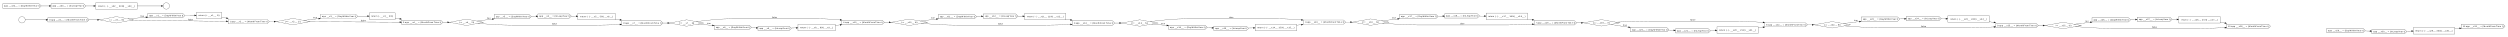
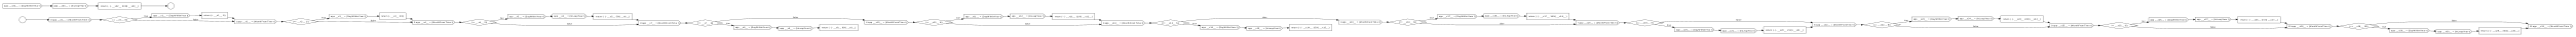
  digraph {
    fontname="Liberation Sans"
    rankdir=LR
    node [color=black fillcolor=white fontname="Liberation Sans" shape=cds style=filled]
    edge [color=black fontname="Liberation Sans"]
    n1 [label=<<font color="black">app __x11__ = (DayWithinYear t)</font>>]
    n2 [label=<<font color="black">app __x12__ = (InLeapYear t)</font>>]
    n3 [label=<<font color="black">     <table border="0" cellborder="1" cellspacing="0" cellpadding="10">       <tr><td align="left">return (- (- __x11__ 119i) __x12__)</td></tr>     </table>   </font>> margin=0 shape=none]
    n4 [label=<<font color="black">8:app __x22__ = (MonthFromTime t)</font>>]
    n5 [label=<<font color="black">(== __x22__ 8i)</font>> shape=diamond]
    n6 [label=<<font color="black">app __x23__ = (DayWithinYear t)</font>>]
    n7 [label=<<font color="black">9:app __x25__ = (MonthFromTime t)</font>>]
    n8 [label=<<font color="black">6:app __x16__ = (MonthFromTime t)</font>>]
    n9 [label=<<font color="black">(== __x16__ 6i)</font>> shape=diamond]
    n10 [label=<<font color="black">app __x17__ = (DayWithinYear t)</font>>]
    n11 [label=<<font color="black">7:app __x19__ = (MonthFromTime t)</font>>]
    n12 [label=<<font color="black">app __x30__ = (InLeapYear t)</font>>]
    n13 [label=<<font color="black">     <table border="0" cellborder="1" cellspacing="0" cellpadding="10">       <tr><td align="left">return (- (- __x29__ 303i) __x30__)</td></tr>     </table>   </font>> margin=0 shape=none]
    n14 [label=<<font color="black">11:app __x31__ = (MonthFromTime t)</font>>]
    n15 [label=<<font color="black">app __x18__ = (InLeapYear t)</font>>]
    n16 [label=<<font color="black">     <table border="0" cellborder="1" cellspacing="0" cellpadding="10">       <tr><td align="left">return (- (- __x17__ 180i) __x18__)</td></tr>     </table>   </font>> margin=0 shape=none]
    n17 [label=<<font color="black">app __x24__ = (InLeapYear t)</font>>]
    n18 [label=<<font color="black">     <table border="0" cellborder="1" cellspacing="0" cellpadding="10">       <tr><td align="left">return (- (- __x23__ 242i) __x24__)</td></tr>     </table>   </font>> margin=0 shape=none]
    n19 [label=" " shape=circle]
    n20 [label=<<font color="black">app __x1__ = (DayWithinYear t)</font>>]
    n21 [label=<<font color="black">     <table border="0" cellborder="1" cellspacing="0" cellpadding="10">       <tr><td align="left">return (+ __x1__ 1i)</td></tr>     </table>   </font>> margin=0 shape=none]
    n22 [label=<<font color="black">1:app __x2__ = (MonthFromTime t)</font>>]
    n23 [label=<<font color="black">app __x3__ = (DayWithinYear t)</font>>]
    n24 [label=<<font color="black">     <table border="0" cellborder="1" cellspacing="0" cellpadding="10">       <tr><td align="left">return (- __x3__ 30i)</td></tr>     </table>   </font>> margin=0 shape=none]
    n25 [label=<<font color="black">2:app __x4__ = (MonthFromTime t)</font>>]
+   n26 [label=<<font color="black">(== __x28__ 10i)</font>> shape=diamond]
    n27 [label=<<font color="black">app __x29__ = (DayWithinYear t)</font>>]
    n28 [label=<<font color="black">0:app __x0__ = (MonthFromTime t)</font>>]
    n29 [label=<<font color="black">(== __x0__ 0i)</font>> shape=diamond]
    n30 [label=<<font color="black">app __x33__ = (InLeapYear t)</font>>]
    n31 [label=<<font color="black">     <table border="0" cellborder="1" cellspacing="0" cellpadding="10">       <tr><td align="left">return (- (- __x32__ 333i) __x33__)</td></tr>     </table>   </font>> margin=0 shape=none]
    n32 [label=<<font color="black">(== __x13__ 5i)</font>> shape=diamond]
    n33 [label=<<font color="black">app __x14__ = (DayWithinYear t)</font>>]
    n34 [label=<<font color="black">app __x15__ = (InLeapYear t)</font>>]
    n35 [label=<<font color="black">app __x5__ = (DayWithinYear t)</font>>]
    n36 [label=<<font color="black">app __x6__ = (InLeapYear t)</font>>]
    n37 [label=<<font color="black">     <table border="0" cellborder="1" cellspacing="0" cellpadding="10">       <tr><td align="left">return (- (- __x5__ 58i) __x6__)</td></tr>     </table>   </font>> margin=0 shape=none]
    n38 [label=<<font color="black">app __x26__ = (DayWithinYear t)</font>>]
    n39 [label=<<font color="black">app __x27__ = (InLeapYear t)</font>>]
    n40 [label=<<font color="black">     <table border="0" cellborder="1" cellspacing="0" cellpadding="10">       <tr><td align="left">return (- (- __x26__ 272i) __x27__)</td></tr>     </table>   </font>> margin=0 shape=none]
    n41 [label=<<font color="black">(== __x25__ 9i)</font>> shape=diamond]
    n42 [label=<<font color="black">(== __x19__ 7i)</font>> shape=diamond]
    n43 [label=<<font color="black">     <table border="0" cellborder="1" cellspacing="0" cellpadding="10">       <tr><td align="left">return (- (- __x14__ 150i) __x15__)</td></tr>     </table>   </font>> margin=0 shape=none]
    n44 [label=<<font color="black">3:app __x7__ = (MonthFromTime t)</font>>]
    n45 [label=<<font color="black">(== __x7__ 3i)</font>> shape=diamond]
    n46 [label=<<font color="black">4:app __x10__ = (MonthFromTime t)</font>>]
    n47 [label=<<font color="black">app __x8__ = (DayWithinYear t)</font>>]
    n48 [label=<<font color="black">(== __x2__ 1i)</font>> shape=diamond]
    n49 [label=<<font color="black">app __x20__ = (DayWithinYear t)</font>>]
    n50 [label=<<font color="black">(== __x4__ 2i)</font>> shape=diamond]
    n51 [label=<<font color="black">10:app __x28__ = (MonthFromTime t)</font>>]
    n52 [label=<<font color="black">5:app __x13__ = (MonthFromTime t)</font>>]
    n53 [label=<<font color="black">app __x32__ = (DayWithinYear t)</font>>]
    n54 [label=<<font color="black">(== __x10__ 4i)</font>> shape=diamond]
    n55 [label=<<font color="black">app __x9__ = (InLeapYear t)</font>>]
    n56 [label=<<font color="black">     <table border="0" cellborder="1" cellspacing="0" cellpadding="10">       <tr><td align="left">return (- (- __x8__ 89i) __x9__)</td></tr>     </table>   </font>> margin=0 shape=none]
    n57 [label=" " shape=circle]
    n58 [label=<<font color="black">app __x21__ = (InLeapYear t)</font>>]
    n59 [label=<<font color="black">     <table border="0" cellborder="1" cellspacing="0" cellpadding="10">       <tr><td align="left">return (- (- __x20__ 211i) __x21__)</td></tr>     </table>   </font>> margin=0 shape=none]
    n1 -> n2
    n2 -> n3
    n3 -> n52
    n4 -> n5
    n5 -> n6 [label=<<font color="black">true</font>>]
    n5 -> n7 [label=<<font color="black">false</font>>]
    n6 -> n17
    n7 -> n41
    n8 -> n9
    n9 -> n10 [label=<<font color="black">true</font>>]
    n9 -> n11 [label=<<font color="black">false</font>>]
    n10 -> n15
    n11 -> n42
    n12 -> n13
    n13 -> n14
    n15 -> n16
    n16 -> n11
    n17 -> n18
    n18 -> n7
    n20 -> n21
    n21 -> n22
    n22 -> n48
    n23 -> n24
    n24 -> n25
    n25 -> n50
+   n26 -> n14 [label=<<font color="black">false</font>>]
+   n26 -> n27 [label=<<font color="black">true</font>>]
    n27 -> n12
    n28 -> n29
    n29 -> n20 [label=<<font color="black">true</font>>]
    n29 -> n22 [label=<<font color="black">false</font>>]
    n30 -> n31
    n31 -> n19
    n32 -> n8 [label=<<font color="black">false</font>>]
    n32 -> n33 [label=<<font color="black">true</font>>]
    n33 -> n34
    n34 -> n43
    n35 -> n36
    n36 -> n37
    n37 -> n44
    n38 -> n39
    n39 -> n40
    n40 -> n51
    n41 -> n38 [label=<<font color="black">true</font>>]
    n41 -> n51 [label=<<font color="black">false</font>>]
    n42 -> n4 [label=<<font color="black">false</font>>]
    n42 -> n49 [label=<<font color="black">true</font>>]
-   n43 -> n8
    n44 -> n45
    n45 -> n46 [label=<<font color="black">false</font>>]
    n45 -> n47 [label=<<font color="black">true</font>>]
    n46 -> n54
    n47 -> n55
    n48 -> n23 [label=<<font color="black">true</font>>]
    n48 -> n25 [label=<<font color="black">false</font>>]
    n49 -> n58
    n50 -> n35 [label=<<font color="black">true</font>>]
    n50 -> n44 [label=<<font color="black">false</font>>]
+   n51 -> n26
    n52 -> n32
    n53 -> n30
    n54 -> n1 [label=<<font color="black">true</font>>]
    n54 -> n52 [label=<<font color="black">false</font>>]
    n55 -> n56
-   n56 -> n46
    n57 -> n28
    n58 -> n59
    n59 -> n4
  }
